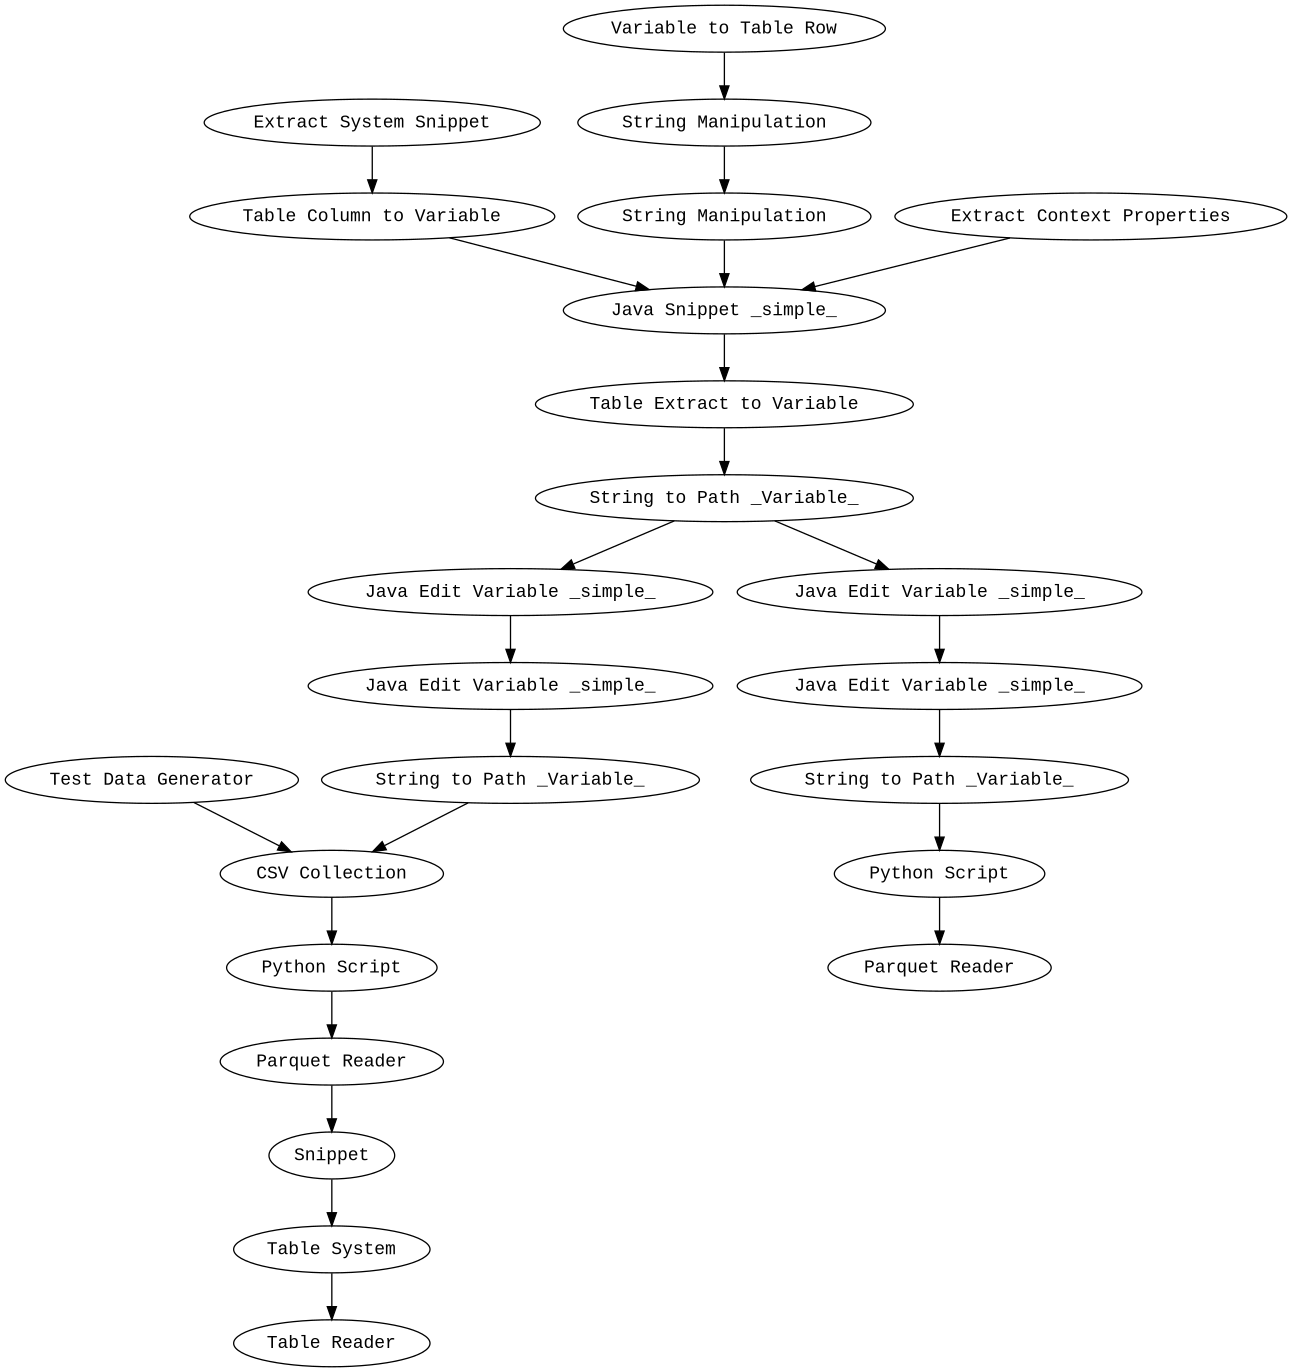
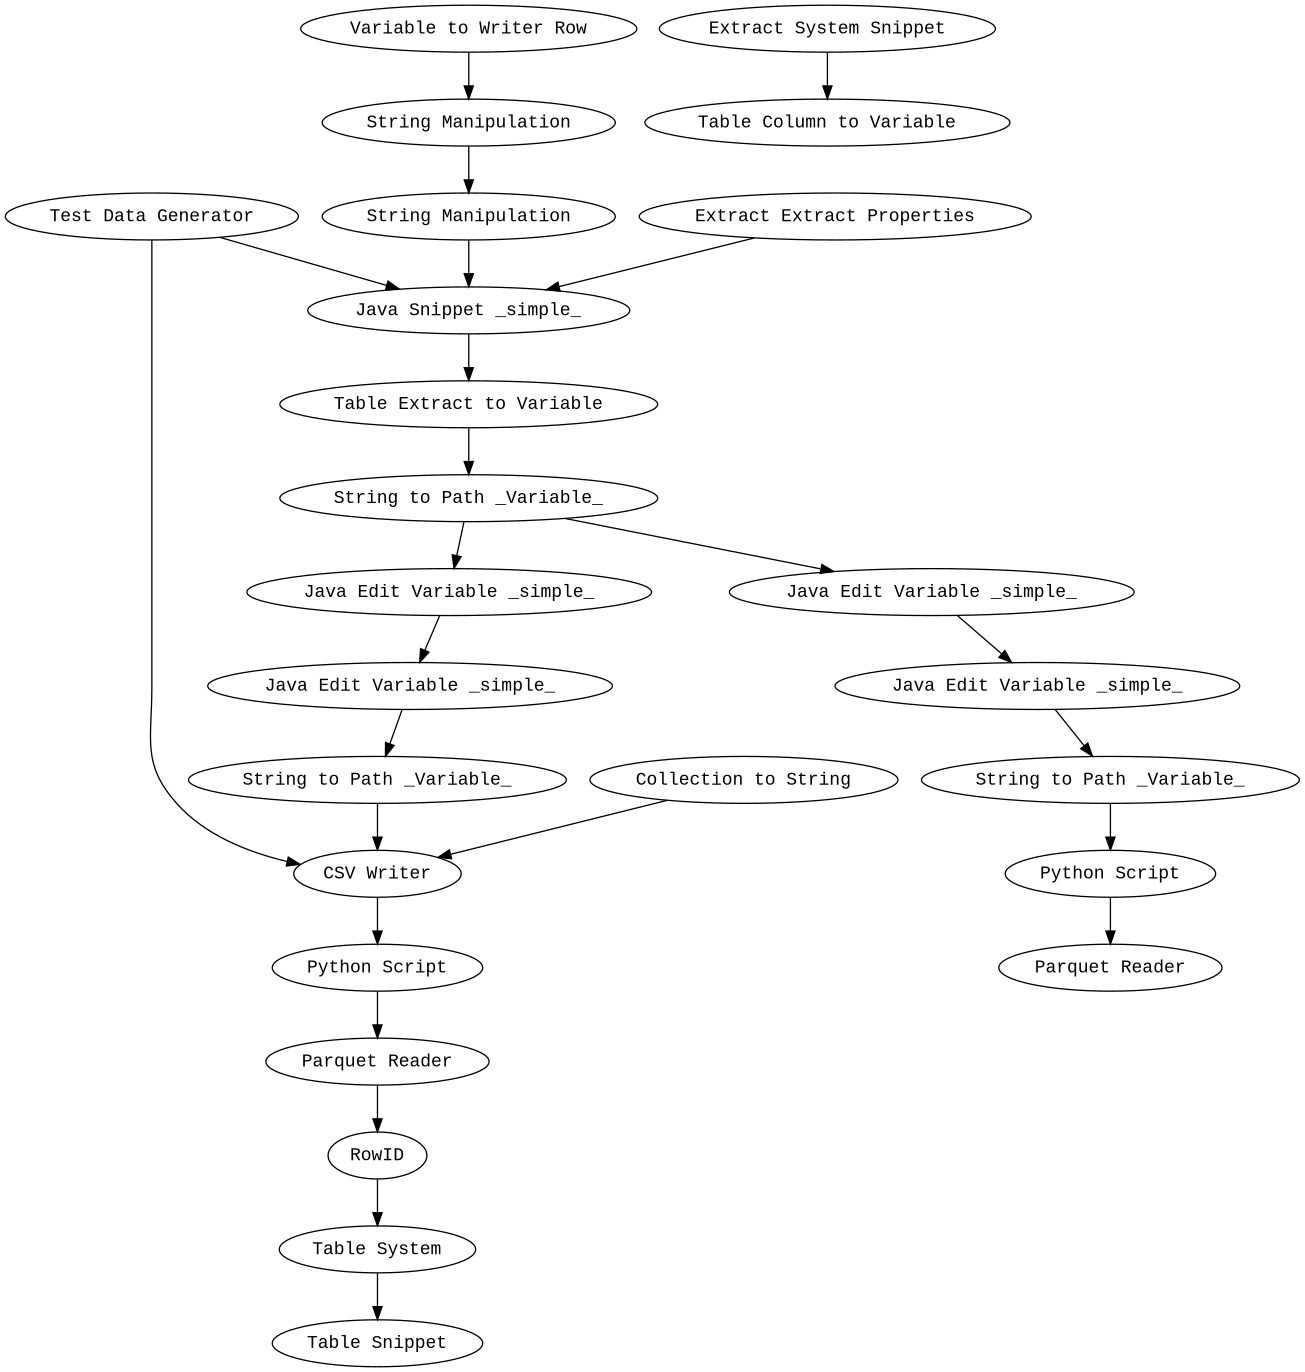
  digraph {
    fontname="Liberation Mono"
    rankdir=TB
    node [fontname="Liberation Mono"]
    edge [fontname="Liberation Mono"]
    n1 [label="Test Data Generator"]
-   n2 [label="CSV Collection"]
+   n2 [label="CSV Writer"]
+   n3 [label="Collection to String"]
    n4 [label="Python Script"]
    n5 [label="Parquet Reader"]
-   n6 [label=Snippet]
+   n6 [label=RowID]
    n7 [label="Table System"]
-   n8 [label="Table Reader"]
+   n8 [label="Table Snippet"]
    n9 [label="Java Edit Variable _simple_"]
    n10 [label="String to Path _Variable_"]
    n11 [label="Table Column to Variable"]
    n12 [label="Java Snippet _simple_"]
    n13 [label="Table Extract to Variable"]
    n14 [label="String to Path _Variable_"]
    n15 [label="Java Edit Variable _simple_"]
    n16 [label="Java Edit Variable _simple_"]
    n17 [label="String to Path _Variable_"]
    n18 [label="Python Script"]
    n19 [label="Parquet Reader"]
-   n20 [label="Variable to Table Row"]
+   n20 [label="Variable to Writer Row"]
    n21 [label="String Manipulation"]
    n22 [label="String Manipulation"]
    n23 [label="Java Edit Variable _simple_"]
-   n24 [label="Extract Context Properties"]
+   n24 [label="Extract Extract Properties"]
    n25 [label="Extract System Snippet"]
    n1 -> n2
    n2 -> n4
+   n3 -> n2
    n4 -> n5
    n5 -> n6
    n6 -> n7
    n7 -> n8
    n9 -> n10
    n10 -> n2
-   n11 -> n12
+   n1 -> n12
    n12 -> n13
    n13 -> n14
    n14 -> n15
    n14 -> n23
    n15 -> n16
    n16 -> n17
    n17 -> n18
    n18 -> n19
    n20 -> n21
    n21 -> n22
    n22 -> n12
    n23 -> n9
    n24 -> n12
    n25 -> n11
  }
